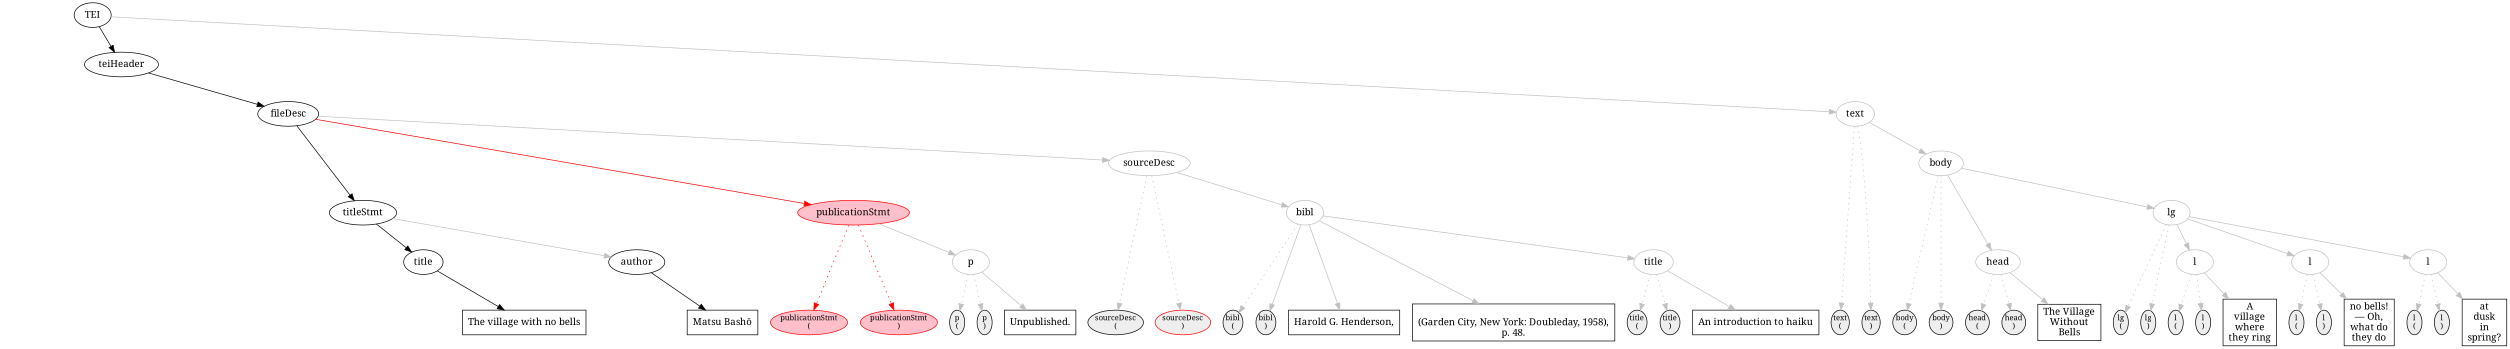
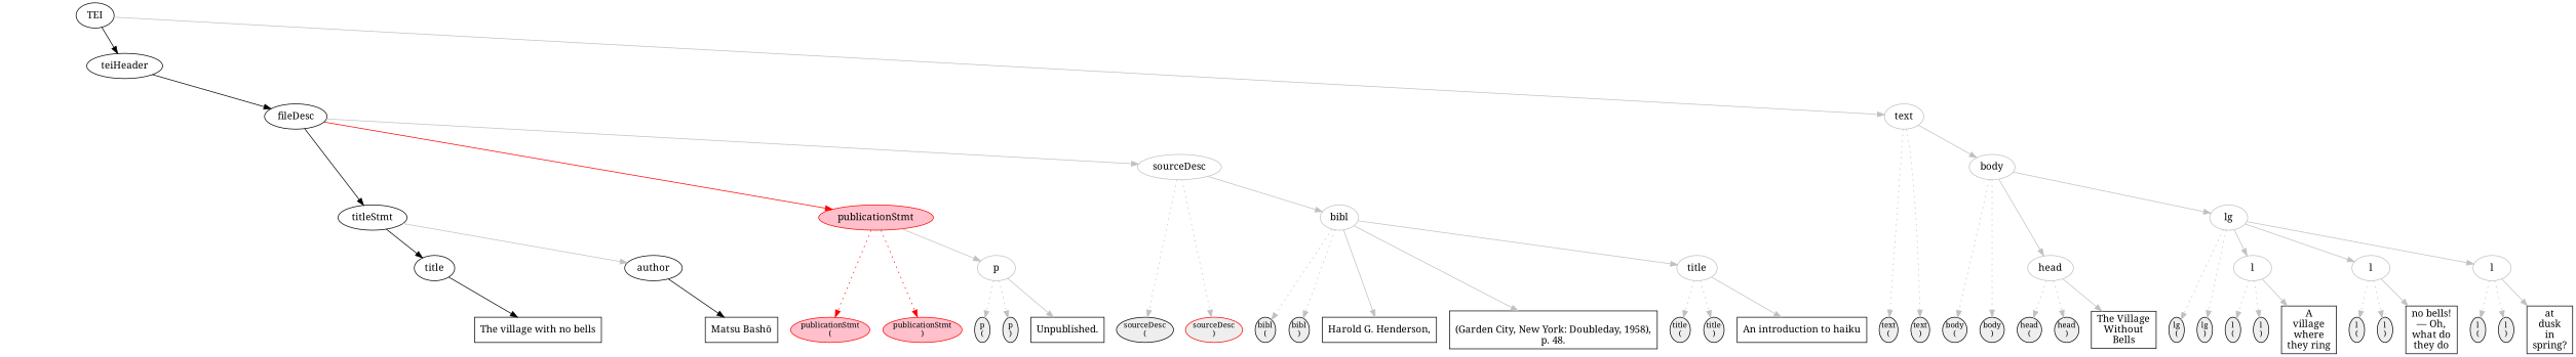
  digraph {
    fontname="Noto Serif"
    node [color=black fillcolor="#EEEEEE" fontname="Noto Serif" fontsize=11 margin=0 ordering=out shape=ellipse]
    edge [color=gray fontname="Noto Serif" style=solid]
    n1 [color=transparent label="TEI\n(" style=invis width=0.3]
    n2 [color=transparent label="TEI\n)" style=invis width=0.3]
    n3 [color=transparent label="teiHeader\n(" style=invis width=0.3]
    n4 [color=transparent label="teiHeader\n)" style=invis width=0.3]
    n5 [color=transparent label="fileDesc\n(" style=invis width=0.3]
    n6 [color=transparent label="fileDesc\n)" style=invis width=0.3]
    n7 [color=transparent label="titleStmt\n(" style=invis width=0.3]
    n8 [color=transparent label="titleStmt\n)" style=invis width=0.3]
    n9 [color=transparent label="title\n(" style=invis width=0.3]
    n10 [color=transparent label="title\n)" style=invis width=0.3]
    n11 [label="The village with no bells" shape=box fillcolor="" fontsize="" margin=""]
    n12 [color=transparent label="author\n(" style=invis width=0.3]
    n13 [color=transparent label="author\n)" style=invis width=0.3]
    n14 [label="Matsu Bashō" shape=box fillcolor="" fontsize="" margin=""]
    n15 [color=red fillcolor=pink label="publicationStmt\n(" style=filled width=0.3]
    n16 [color=red fillcolor=pink label="publicationStmt\n)" style=filled width=0.3]
    n17 [label="p\n(" style=filled width=0.3]
    n18 [label="p\n)" style=filled width=0.3]
    n19 [label="Unpublished." shape=box fillcolor="" fontsize="" margin=""]
    n20 [label="sourceDesc\n(" style=filled width=0.3]
    n21 [color=red label="sourceDesc\n)" style=filled width=0.3]
    n22 [label="bibl\n(" style=filled width=0.3]
    n23 [label="bibl\n)" style=filled width=0.3]
    n24 [label="Harold G. Henderson,\n" shape=box fillcolor="" fontsize="" margin=""]
    n25 [label="title\n(" style=filled width=0.3]
    n26 [label="title\n)" style=filled width=0.3]
    n27 [label="An introduction to haiku" shape=box fillcolor="" fontsize="" margin=""]
    n28 [label="\n(Garden City, New York: Doubleday, 1958),\np. 48." shape=box fillcolor="" fontsize="" margin=""]
    n29 [label="text\n(" style=filled width=0.3]
    n30 [label="text\n)" style=filled width=0.3]
    n31 [label="body\n(" style=filled width=0.3]
    n32 [label="body\n)" style=filled width=0.3]
    n33 [label="head\n(" style=filled width=0.3]
    n34 [label="head\n)" style=filled width=0.3]
    n35 [label="The Village\nWithout\nBells" shape=box fillcolor="" fontsize="" margin=""]
    n36 [label="lg\n(" style=filled width=0.3]
    n37 [label="lg\n)" style=filled width=0.3]
    n38 [label="l\n(" style=filled width=0.3]
    n39 [label="l\n)" style=filled width=0.3]
    n40 [label="A\nvillage\nwhere\nthey ring" shape=box fillcolor="" fontsize="" margin=""]
    n41 [label="l\n(" style=filled width=0.3]
    n42 [label="l\n)" style=filled width=0.3]
    n43 [label="no bells!\n— Oh,\nwhat do\nthey do" shape=box fillcolor="" fontsize="" margin=""]
    n44 [label="l\n(" style=filled width=0.3]
    n45 [label="l\n)" style=filled width=0.3]
    n46 [label="at\ndusk\nin\nspring?" shape=box fillcolor="" fontsize="" margin=""]
    n47 [label=TEI shape=oval fillcolor="" fontsize="" margin=""]
    n48 [label=teiHeader shape=oval fillcolor="" fontsize="" margin=""]
    n49 [color=gray label=text shape=oval fillcolor="" fontsize="" margin=""]
    n50 [label=fileDesc shape=oval fillcolor="" fontsize="" margin=""]
    n51 [color=gray label=body shape=oval fillcolor="" fontsize="" margin=""]
    n52 [label=titleStmt shape=oval fillcolor="" fontsize="" margin=""]
    n53 [color=red fillcolor=pink label=publicationStmt shape=oval style=filled fontsize="" margin=""]
    n54 [color=gray label=sourceDesc shape=oval fillcolor="" fontsize="" margin=""]
    n55 [label=title shape=oval fillcolor="" fontsize="" margin=""]
    n56 [label=author shape=oval fillcolor="" fontsize="" margin=""]
    n57 [color=gray label=p shape=oval fillcolor="" fontsize="" margin=""]
    n58 [color=gray label=bibl shape=oval fillcolor="" fontsize="" margin=""]
    n59 [color=gray label=title shape=oval fillcolor="" fontsize="" margin=""]
    n60 [color=gray label=head shape=oval fillcolor="" fontsize="" margin=""]
    n61 [color=gray label=lg shape=oval fillcolor="" fontsize="" margin=""]
    n62 [color=gray label=l shape=oval fillcolor="" fontsize="" margin=""]
    n63 [color=gray label=l shape=oval fillcolor="" fontsize="" margin=""]
    n64 [color=gray label=l shape=oval fillcolor="" fontsize="" margin=""]
    subgraph sub_1 {
      rank=same
      n1
      n2
      n3
      n4
      n5
      n6
      n7
      n8
      n9
      n10
      n11
      n12
      n13
      n14
      n15
      n16
      n17
      n18
      n19
      n20
      n21
      n22
      n23
      n24
      n25
      n26
      n27
      n28
      n29
      n30
      n31
      n32
      n33
      n34
      n35
      n36
      n37
      n38
      n39
      n40
      n41
      n42
      n43
      n44
      n45
      n46
    }
    n47 -> n1 [arrowhead=none color=black style=invis]
    n47 -> n2 [arrowhead=none color=black style=invis]
    n47 -> n48 [color=black]
    n47 -> n49
    n48 -> n3 [arrowhead=none color=black style=invis]
    n48 -> n4 [arrowhead=none color=black style=invis]
    n48 -> n50 [color=black]
    n49 -> n29 [style=dotted]
    n49 -> n30 [style=dotted]
    n49 -> n51
    n50 -> n5 [arrowhead=none color=black style=invis]
    n50 -> n6 [arrowhead=none color=black style=invis]
    n50 -> n52 [color=black]
    n50 -> n53 [color=red]
    n50 -> n54
    n51 -> n31 [style=dotted]
    n51 -> n32 [style=dotted]
    n51 -> n60
    n51 -> n61
    n52 -> n7 [arrowhead=none color=black style=invis]
    n52 -> n8 [arrowhead=none color=black style=invis]
    n52 -> n55 [color=black]
    n52 -> n56
    n53 -> n15 [color=red style=dotted]
    n53 -> n16 [color=red style=dotted]
    n53 -> n57
    n54 -> n20 [style=dotted]
    n54 -> n21 [style=dotted]
    n54 -> n58
    n55 -> n9 [arrowhead=none color=black style=invis]
    n55 -> n10 [arrowhead=none color=black style=invis]
    n55 -> n11 [color=black]
    n56 -> n12 [arrowhead=none color=black style=invis]
    n56 -> n13 [arrowhead=none color=black style=invis]
    n56 -> n14 [color=black]
    n57 -> n17 [style=dotted]
    n57 -> n18 [style=dotted]
    n57 -> n19
    n58 -> n22 [style=dotted]
-   n58 -> n23
+   n58 -> n23 [style=dotted]
    n58 -> n24
    n58 -> n28
    n58 -> n59
    n59 -> n25 [style=dotted]
    n59 -> n26 [style=dotted]
    n59 -> n27
    n60 -> n33 [style=dotted]
    n60 -> n34 [style=dotted]
    n60 -> n35
    n61 -> n36 [style=dotted]
    n61 -> n37 [style=dotted]
    n61 -> n62
    n61 -> n63
    n61 -> n64
    n62 -> n38 [style=dotted]
    n62 -> n39 [style=dotted]
    n62 -> n40
    n63 -> n41 [style=dotted]
    n63 -> n42 [style=dotted]
    n63 -> n43
    n64 -> n44 [style=dotted]
    n64 -> n45 [style=dotted]
    n64 -> n46
  }
